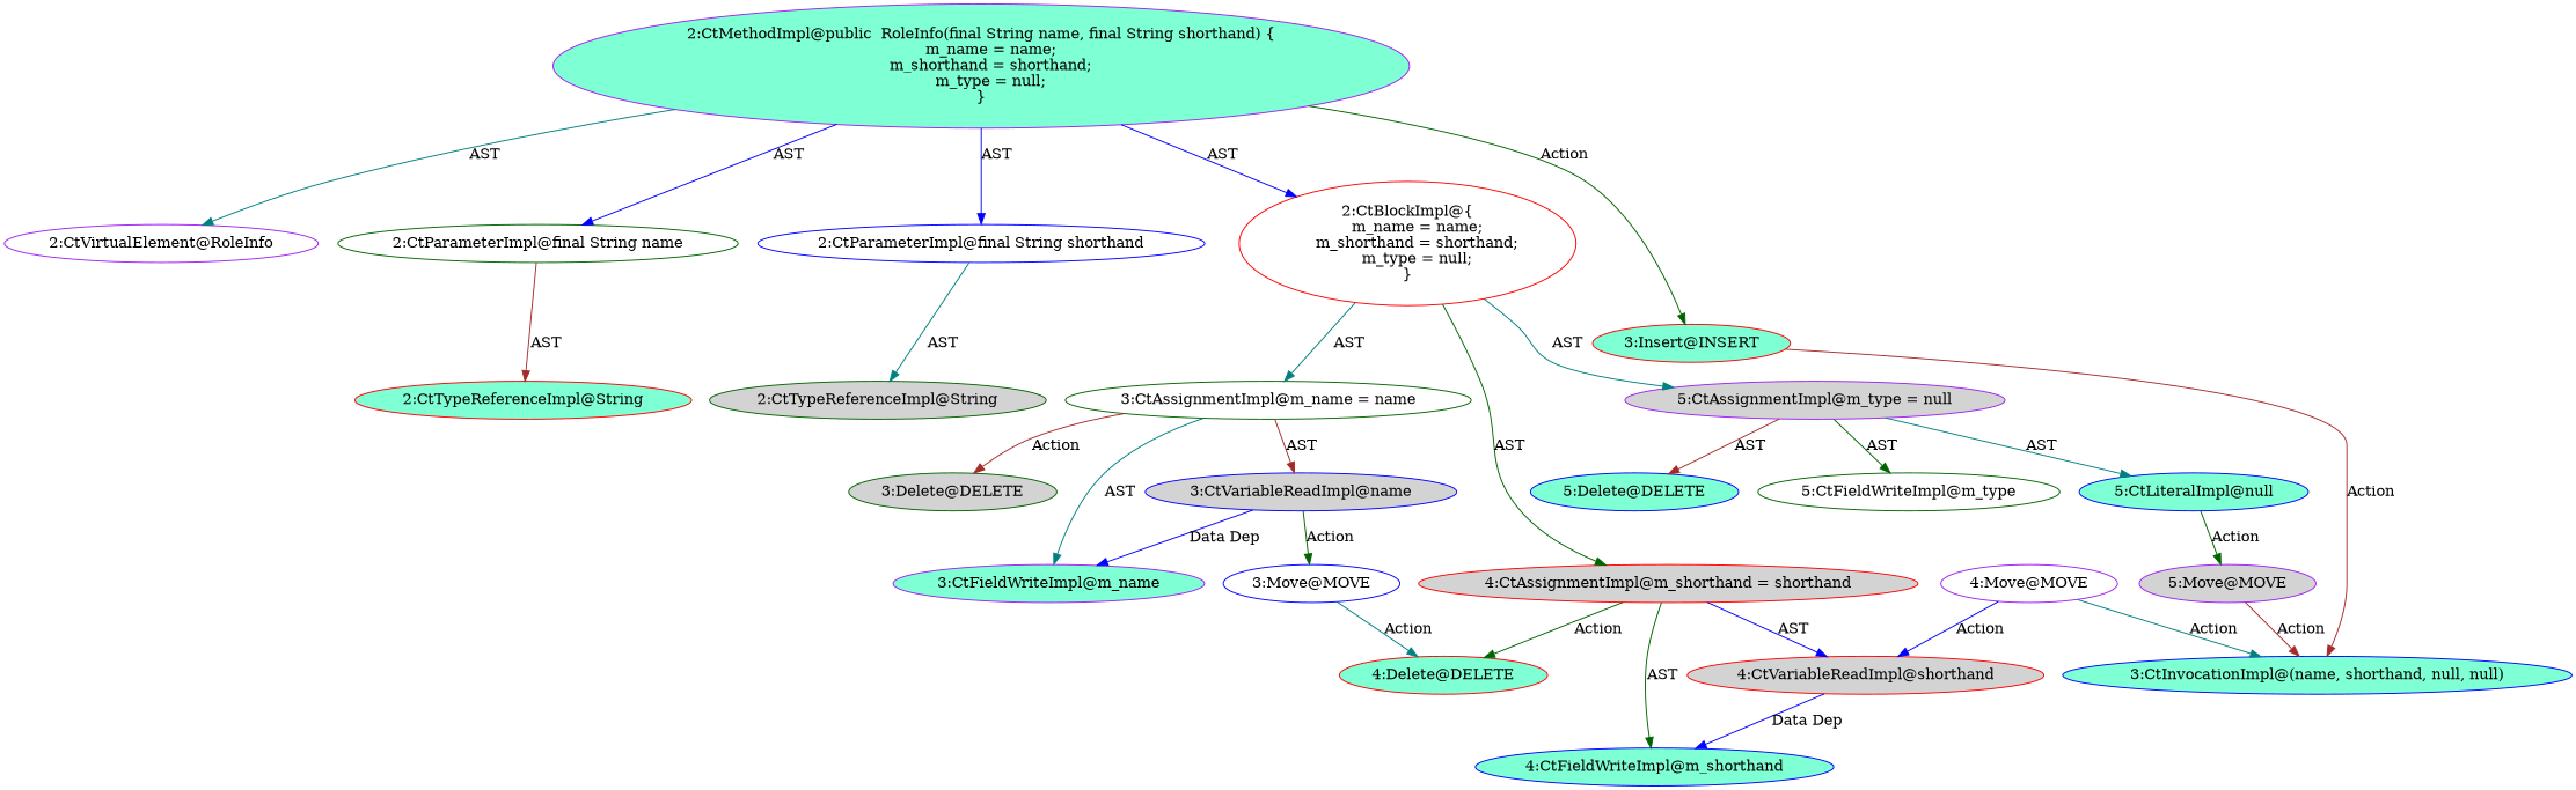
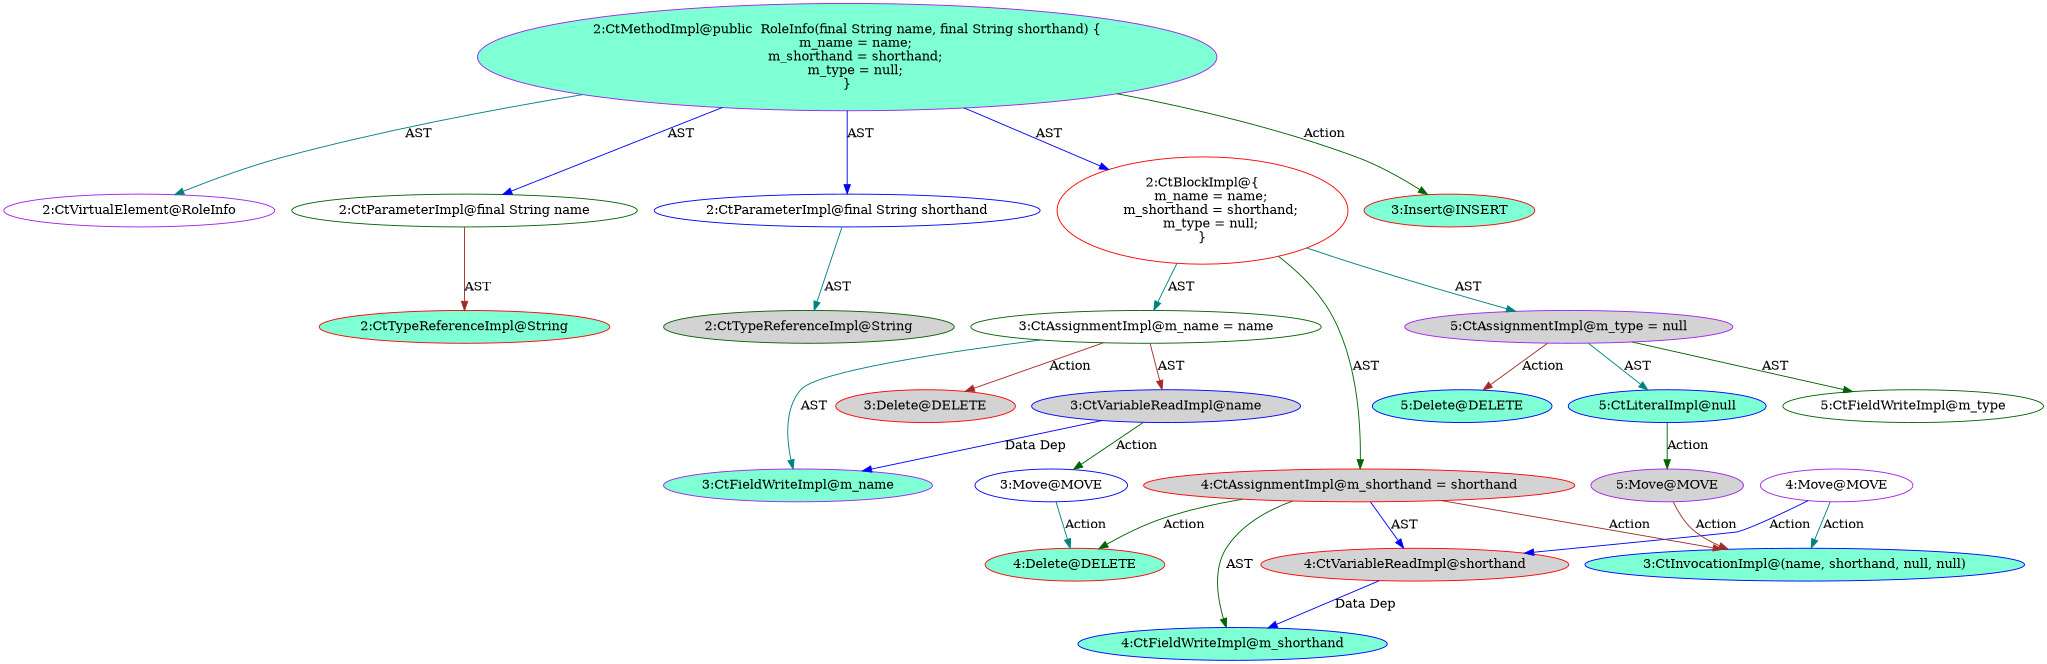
  digraph {
    node [color=blue fillcolor=aquamarine shape=ellipse style=filled]
    edge [color=teal]
    n1 [color=purple fillcolor=white label="2:CtVirtualElement@RoleInfo"]
    n2 [color=darkgreen fillcolor=white label="2:CtParameterImpl@final String name"]
    n3 [color=red label="2:CtTypeReferenceImpl@String"]
    n4 [fillcolor=white label="2:CtParameterImpl@final String shorthand"]
    n5 [color=darkgreen fillcolor=lightgrey label="2:CtTypeReferenceImpl@String"]
    n6 [color=purple label="3:CtFieldWriteImpl@m_name"]
    n7 [fillcolor=lightgrey label="3:CtVariableReadImpl@name"]
    n8 [fillcolor=white label="3:Move@MOVE"]
    n9 [color=red label="4:Delete@DELETE"]
    n10 [color=darkgreen fillcolor=white label="3:CtAssignmentImpl@m_name = name"]
-   n11 [color=darkgreen fillcolor=lightgrey label="3:Delete@DELETE"]
+   n11 [color=red fillcolor=lightgrey label="3:Delete@DELETE"]
    n12 [label="4:CtFieldWriteImpl@m_shorthand"]
    n13 [color=red fillcolor=lightgrey label="4:CtVariableReadImpl@shorthand"]
    n14 [color=purple fillcolor=white label="4:Move@MOVE"]
    n15 [label="3:CtInvocationImpl@(name, shorthand, null, null)"]
    n16 [color=red fillcolor=lightgrey label="4:CtAssignmentImpl@m_shorthand = shorthand"]
    n17 [color=darkgreen fillcolor=white label="5:CtFieldWriteImpl@m_type"]
    n18 [label="5:CtLiteralImpl@null"]
    n19 [color=purple fillcolor=lightgrey label="5:Move@MOVE"]
    n20 [color=purple fillcolor=lightgrey label="5:CtAssignmentImpl@m_type = null"]
    n21 [label="5:Delete@DELETE"]
    n22 [color=red fillcolor=white label="2:CtBlockImpl@\{\n    m_name = name;\n    m_shorthand = shorthand;\n    m_type = null;\n\}"]
    n23 [color=purple label="2:CtMethodImpl@public  RoleInfo(final String name, final String shorthand) \{\n    m_name = name;\n    m_shorthand = shorthand;\n    m_type = null;\n\}"]
    n24 [color=red label="3:Insert@INSERT"]
    n2 -> n3 [color=brown label=AST]
    n4 -> n5 [label=AST]
    n7 -> n6 [color=blue label="Data Dep"]
    n7 -> n8 [color=darkgreen label=Action]
    n8 -> n9 [label=Action]
    n10 -> n6 [label=AST]
    n10 -> n7 [color=brown label=AST]
    n10 -> n11 [color=brown label=Action]
    n13 -> n12 [color=blue label="Data Dep"]
    n14 -> n13 [color=blue label=Action]
    n14 -> n15 [label=Action]
    n16 -> n9 [color=darkgreen label=Action]
    n16 -> n12 [color=darkgreen label=AST]
    n16 -> n13 [color=blue label=AST]
    n18 -> n19 [color=darkgreen label=Action]
    n19 -> n15 [color=brown label=Action]
    n20 -> n17 [color=darkgreen label=AST]
    n20 -> n18 [label=AST]
-   n20 -> n21 [color=brown label=AST]
+   n20 -> n21 [color=brown label=Action]
    n22 -> n10 [label=AST]
    n22 -> n16 [color=darkgreen label=AST]
    n22 -> n20 [label=AST]
    n23 -> n1 [label=AST]
    n23 -> n2 [color=blue label=AST]
    n23 -> n4 [color=blue label=AST]
    n23 -> n22 [color=blue label=AST]
    n23 -> n24 [color=darkgreen label=Action]
-   n24 -> n15 [color=brown label=Action]
+   n16 -> n15 [color=brown label=Action]
  }
